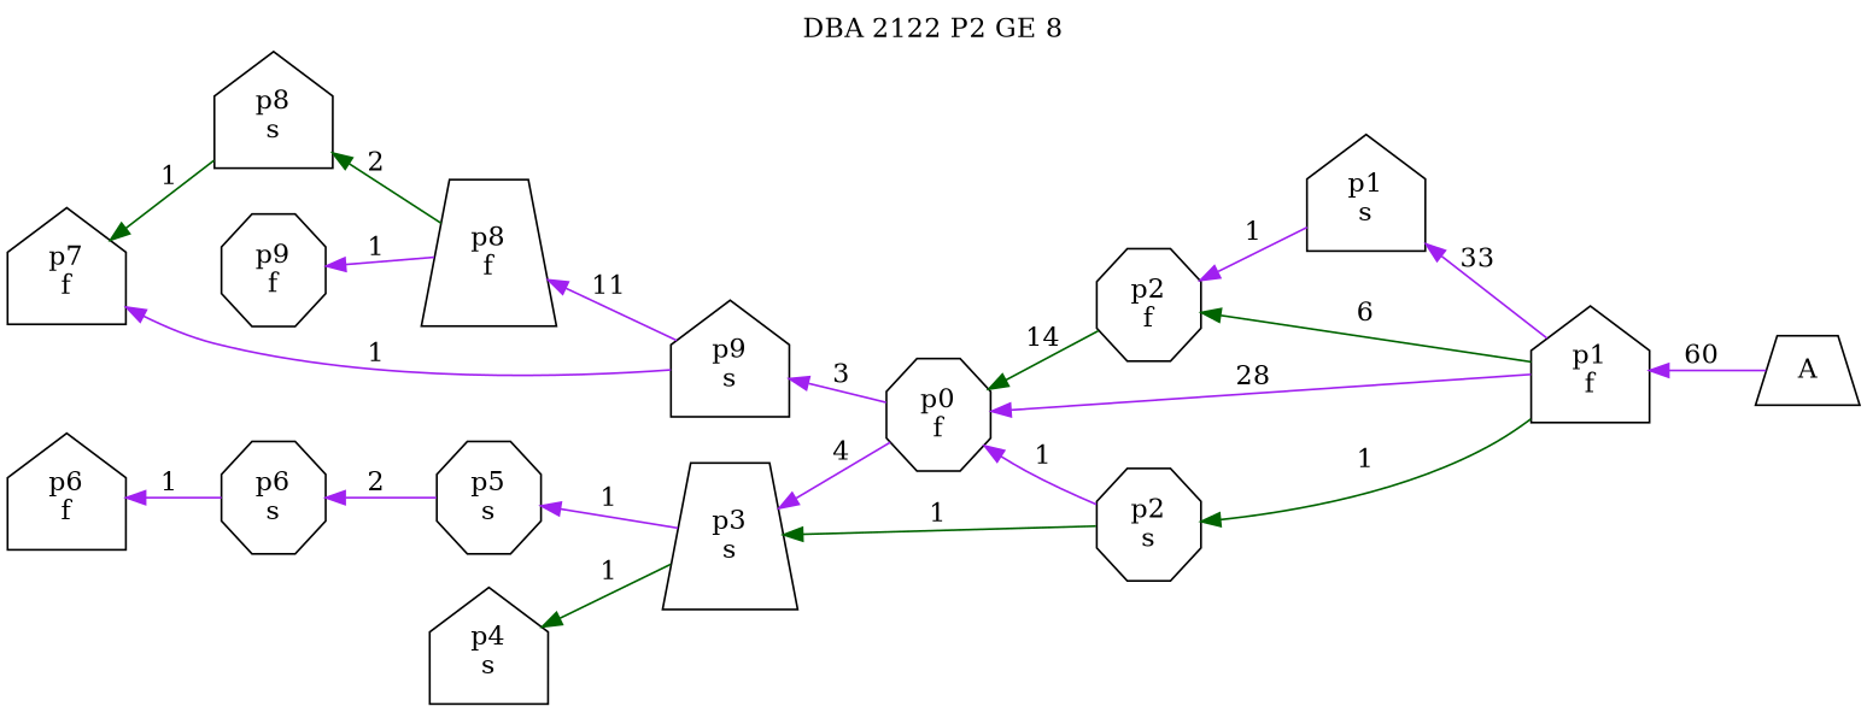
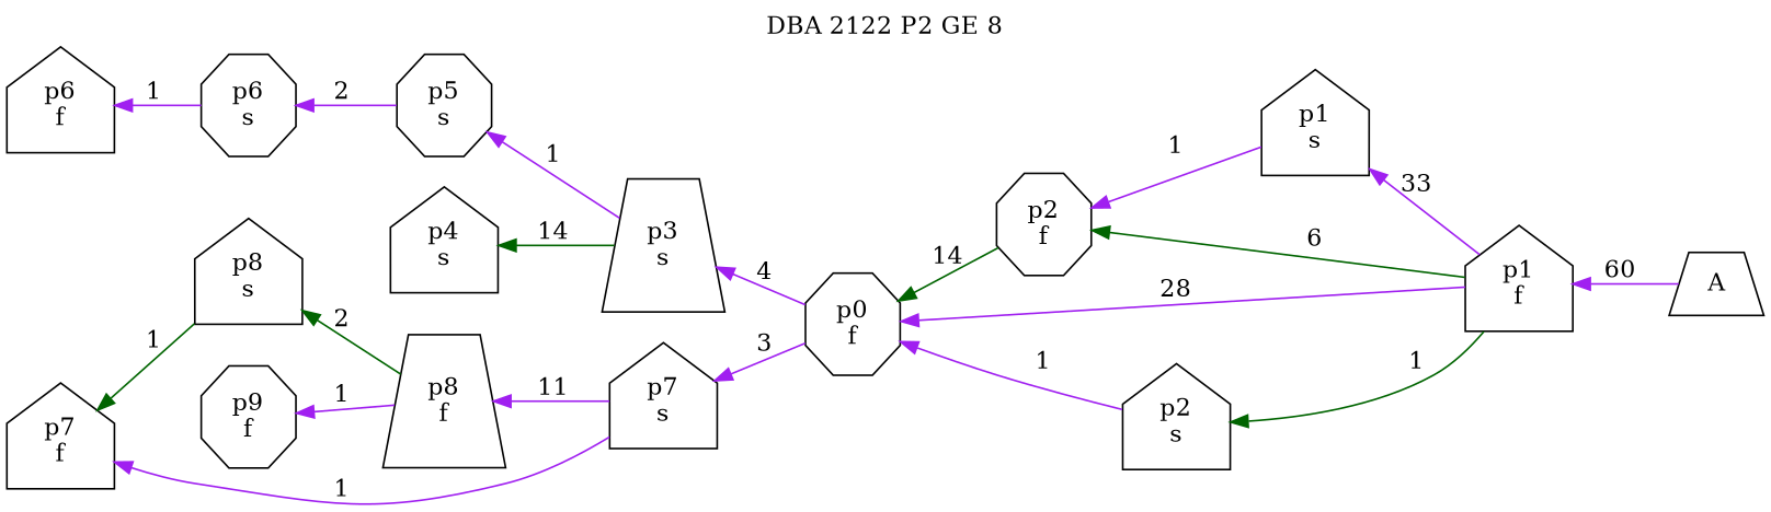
  digraph {
    label=" DBA 2122 P2 GE 8 "
    labelloc=tl
    rankdir=RL
    node [shape=house]
    edge [color=purple]
    n1 [label=A shape=trapezium]
    n2 [label="p1\nf"]
    n3 [label="p1\ns"]
    n4 [label="p2\nf" shape=octagon]
    n5 [label="p0\nf" shape=octagon]
-   n6 [label="p2\ns" shape=octagon]
+   n6 [label="p2\ns"]
    n7 [label="p3\ns" shape=trapezium]
-   n8 [label="p9\ns"]
+   n8 [label="p7\ns"]
    n9 [label="p5\ns" shape=octagon]
    n10 [label="p4\ns"]
    n11 [label="p8\nf" shape=trapezium]
    n12 [label="p7\nf"]
    n13 [label="p6\ns" shape=octagon]
    n14 [label="p6\nf"]
    n15 [label="p8\ns"]
    n16 [label="p9\nf" shape=octagon]
    n1 -> n2 [label=60]
    n2 -> n3 [label=33]
    n2 -> n4 [color=darkgreen label=6]
    n2 -> n5 [label=28]
    n2 -> n6 [color=darkgreen label=1]
    n3 -> n4 [label=1]
    n4 -> n5 [color=darkgreen label=14]
    n5 -> n7 [label=4]
    n5 -> n8 [label=3]
    n6 -> n5 [label=1]
-   n6 -> n7 [color=darkgreen label=1]
    n7 -> n9 [label=1]
-   n7 -> n10 [color=darkgreen label=1]
+   n7 -> n10 [color=darkgreen label=14]
    n8 -> n11 [label=11]
    n8 -> n12 [label=1]
    n9 -> n13 [label=2]
    n11 -> n15 [color=darkgreen label=2]
    n11 -> n16 [label=1]
    n13 -> n14 [label=1]
    n15 -> n12 [color=darkgreen label=1]
  }
